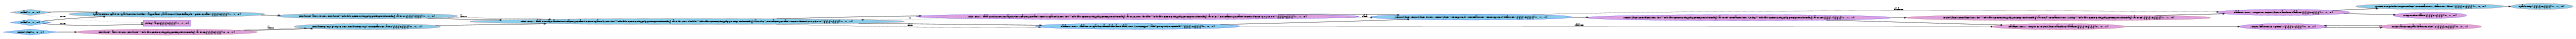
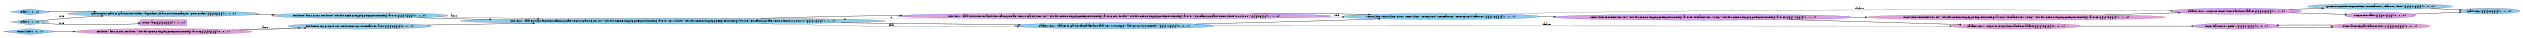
  digraph {
    rankdir=LR
    node [color=brown fillcolor=skyblue shape=ellipse style=filled]
    edge [arrowhead=normal style=bold]
-   n1 [label="main['1', '0', '0']" shape=diamond]
+   n1 [color=blue label="main['1', '0', '0']" shape=diamond]
    n2 [color=blue fillcolor=plum label="String(( args@@@2@@@['1', '1', '0']" shape=box]
    n3 [label="SparkSession spark = SparkSession.builder().appName(\"JavaVectorSlicerExample\").getOrCreate()@@@3@@@['1', '1', '0']"]
    n4 [label="Attribute(( attrs = new Attribute((((edu.fdu.CPPDG.tinypdg.pe.ExpressionInfo@1a7e101@@@4@@@['1', '1', '0']"]
-   n5 [color=blue label="main['0', '1', '0']" shape=diamond]
+   n5 [label="main['0', '1', '0']" shape=diamond]
    n6 [fillcolor=plum label="Attribute(( attrs = new Attribute((((edu.fdu.CPPDG.tinypdg.pe.ExpressionInfo@1a7e186@@@3@@@['0', '0', '1']"]
    n7 [label="AttributeGroup group = new AttributeGroup(\"userFeatures\",attrs)@@@6@@@['0', '0', '1']"]
    n8 [label="List<Row> data = Arrays.asList(RowFactory.create(Vectors.sparse(3,new int((((edu.fdu.CPPDG.tinypdg.pe.ExpressionInfo@1a7e1b1,new double((((edu.fdu.CPPDG.tinypdg.pe.ExpressionInfo@1a7e1b6)),RowFactory.create(Vectors.dense(-2.0,2.3,0.0)))@@@7@@@['1', '1', '1']"]
    n9 [fillcolor=plum label="Assert.assertEquals(features.size(),2)@@@22@@@['0', '0', '1']"]
    n10 [color=blue fillcolor=plum label="Vector features = r.getAs(1)@@@21@@@['0', '0', '1']"]
    n11 [color=blue fillcolor=plum label="List<Row> data = Lists.newArrayList(RowFactory.create(Vectors.sparse(3,new int((((edu.fdu.CPPDG.tinypdg.pe.ExpressionInfo@1a7e12c,new double((((edu.fdu.CPPDG.tinypdg.pe.ExpressionInfo@1a7e131)),RowFactory.create(Vectors.dense(-2.0,2.3,0.0)))@@@8@@@['1', '1', '0']"]
    n12 [color=blue label="VectorSlicer vectorSlicer = new VectorSlicer().setInputCol(\"userFeatures\").setOutputCol(\"features\")@@@13@@@['1', '1', '1']"]
    n13 [color=blue fillcolor=plum label="vectorSlicer.setIndices(new int((((edu.fdu.CPPDG.tinypdg.pe.ExpressionInfo@1a7e1e9).setNames(new String((((edu.fdu.CPPDG.tinypdg.pe.ExpressionInfo@1a7e1ee)@@@14@@@['1', '1', '1']"]
    n14 [color=blue fillcolor=plum label="Dataset<Row> output = vectorSlicer.transform(dataset)@@@20@@@['1', '1', '0']"]
    n15 [color=blue label="Dataset<Row> dataset = spark.createDataFrame(data,(new StructType()).add(group.toStructField()))@@@12@@@['0', '0', '1']"]
    n16 [color=blue label="vectorSlice['0', '0', '1']" shape=diamond]
    n17 [fillcolor=plum label="Dataset<Row> output = vectorSlicer.transform(dataset)@@@19@@@['0', '0', '1']"]
    n18 [fillcolor=plum label="vectorSlicer.setIndices(new int((((edu.fdu.CPPDG.tinypdg.pe.ExpressionInfo@1a7e164).setNames(new String((((edu.fdu.CPPDG.tinypdg.pe.ExpressionInfo@1a7e169)@@@15@@@['1', '1', '0']"]
    n19 [color=blue fillcolor=plum label="output.show(false)@@@21@@@['0', '1', '0']"]
    n20 [label="spark.stop()@@@22@@@['1', '1', '0']"]
    n21 [label="System.out.println(output.select(\"userFeatures\",\"features\").first())@@@21@@@['1', '0', '0']"]
    n1 -> n2 [label=true style=dotted]
    n1 -> n3
    n3 -> n4
    n4 -> n8 [arrowhead=dot]
    n4 -> n8 [label=attrs style=solid]
    n5 -> n2 [label=true]
    n5 -> n3 [arrowhead=dot]
    n6 -> n7 [arrowhead=dot]
    n6 -> n7 [label=attrs style=solid]
    n7 -> n8
    n8 -> n11
    n8 -> n15
    n8 -> n15 [label=data style=solid]
    n9 -> n10
    n10 -> n9
    n11 -> n8 [arrowhead=dot label=0 style=dashed]
    n11 -> n12
    n11 -> n12 [arrowhead=dot label=data style=solid]
    n12 -> n13
    n12 -> n14 [label=dataset style=solid]
    n13 -> n17 [arrowhead=dot]
    n13 -> n18
    n14 -> n19 [arrowhead=dot]
    n14 -> n21
    n15 -> n12 [arrowhead=dot]
    n15 -> n17 [arrowhead=dot label=dataset style=solid]
    n16 -> n6
    n17 -> n10
    n18 -> n14
+   n19 -> n20
    n21 -> n20
  }
